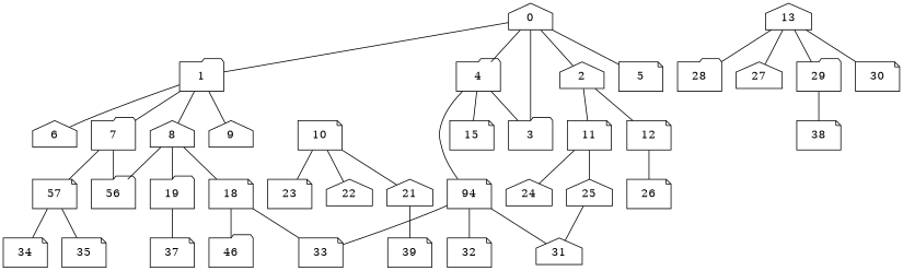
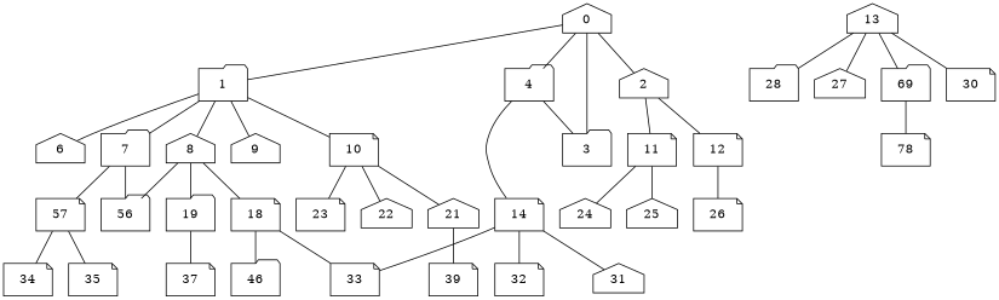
  graph {
    node [shape=note]
    0 [shape=house]
    1 [shape=folder]
    2 [shape=house]
    3 [shape=folder]
    4 [shape=folder]
-   5
    6 [shape=house]
    7 [shape=folder]
    8 [shape=house]
    9 [shape=house]
    10
    11
    12
-   14 [label=94]
-   15
+   14
    n16 [label=56 shape=folder]
    n17 [label=57]
    18
    19 [shape=folder]
    21 [shape=house]
    22 [shape=house]
    23
    24 [shape=house]
    25 [shape=house]
    26
    13 [shape=house]
    28 [shape=folder]
    27 [shape=house]
-   29 [shape=folder]
+   29 [shape=folder label=69]
    30
    32
    33
    31 [shape=house]
    34
    35
    n36 [label=46 shape=folder]
    37
    39
-   38
+   38 [label=78]
    0 -- 1
    0 -- 2
    0 -- 3
    0 -- 4
-   0 -- 5
    1 -- 6
    1 -- 7
    1 -- 8
    1 -- 9
+   1 -- 10
    2 -- 11
    2 -- 12
    4 -- 3
    4 -- 14
-   4 -- 15
    7 -- n16
    7 -- n17
    8 -- n16
    8 -- 18
    8 -- 19
    10 -- 21
    10 -- 22
    10 -- 23
    11 -- 24
    11 -- 25
    12 -- 26
    14 -- 32
    14 -- 33
    14 -- 31
    n17 -- 34
    n17 -- 35
    18 -- 33
    18 -- n36
    19 -- 37
    21 -- 39
-   25 -- 31
    13 -- 28
    13 -- 27
    13 -- 29
    13 -- 30
    29 -- 38
  }
